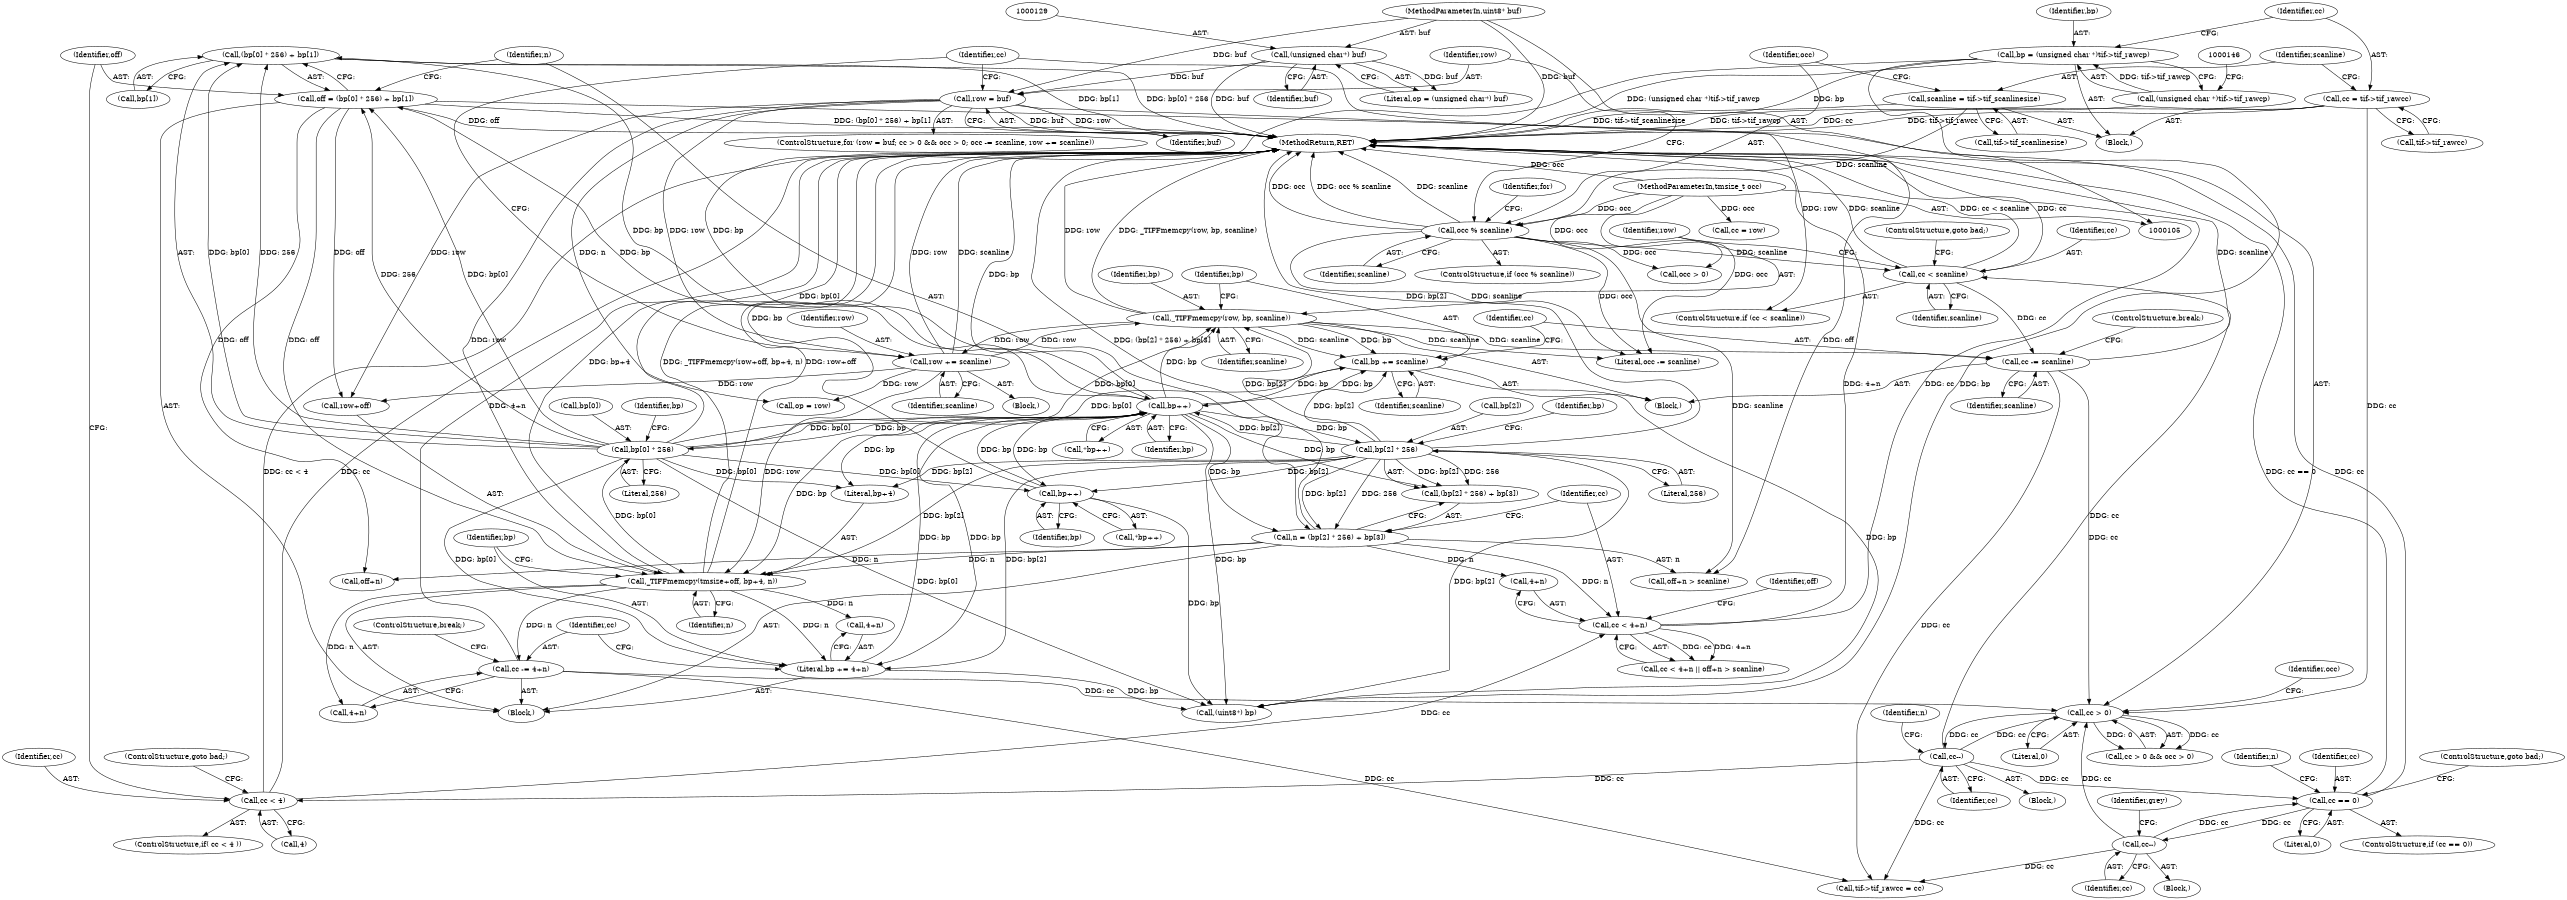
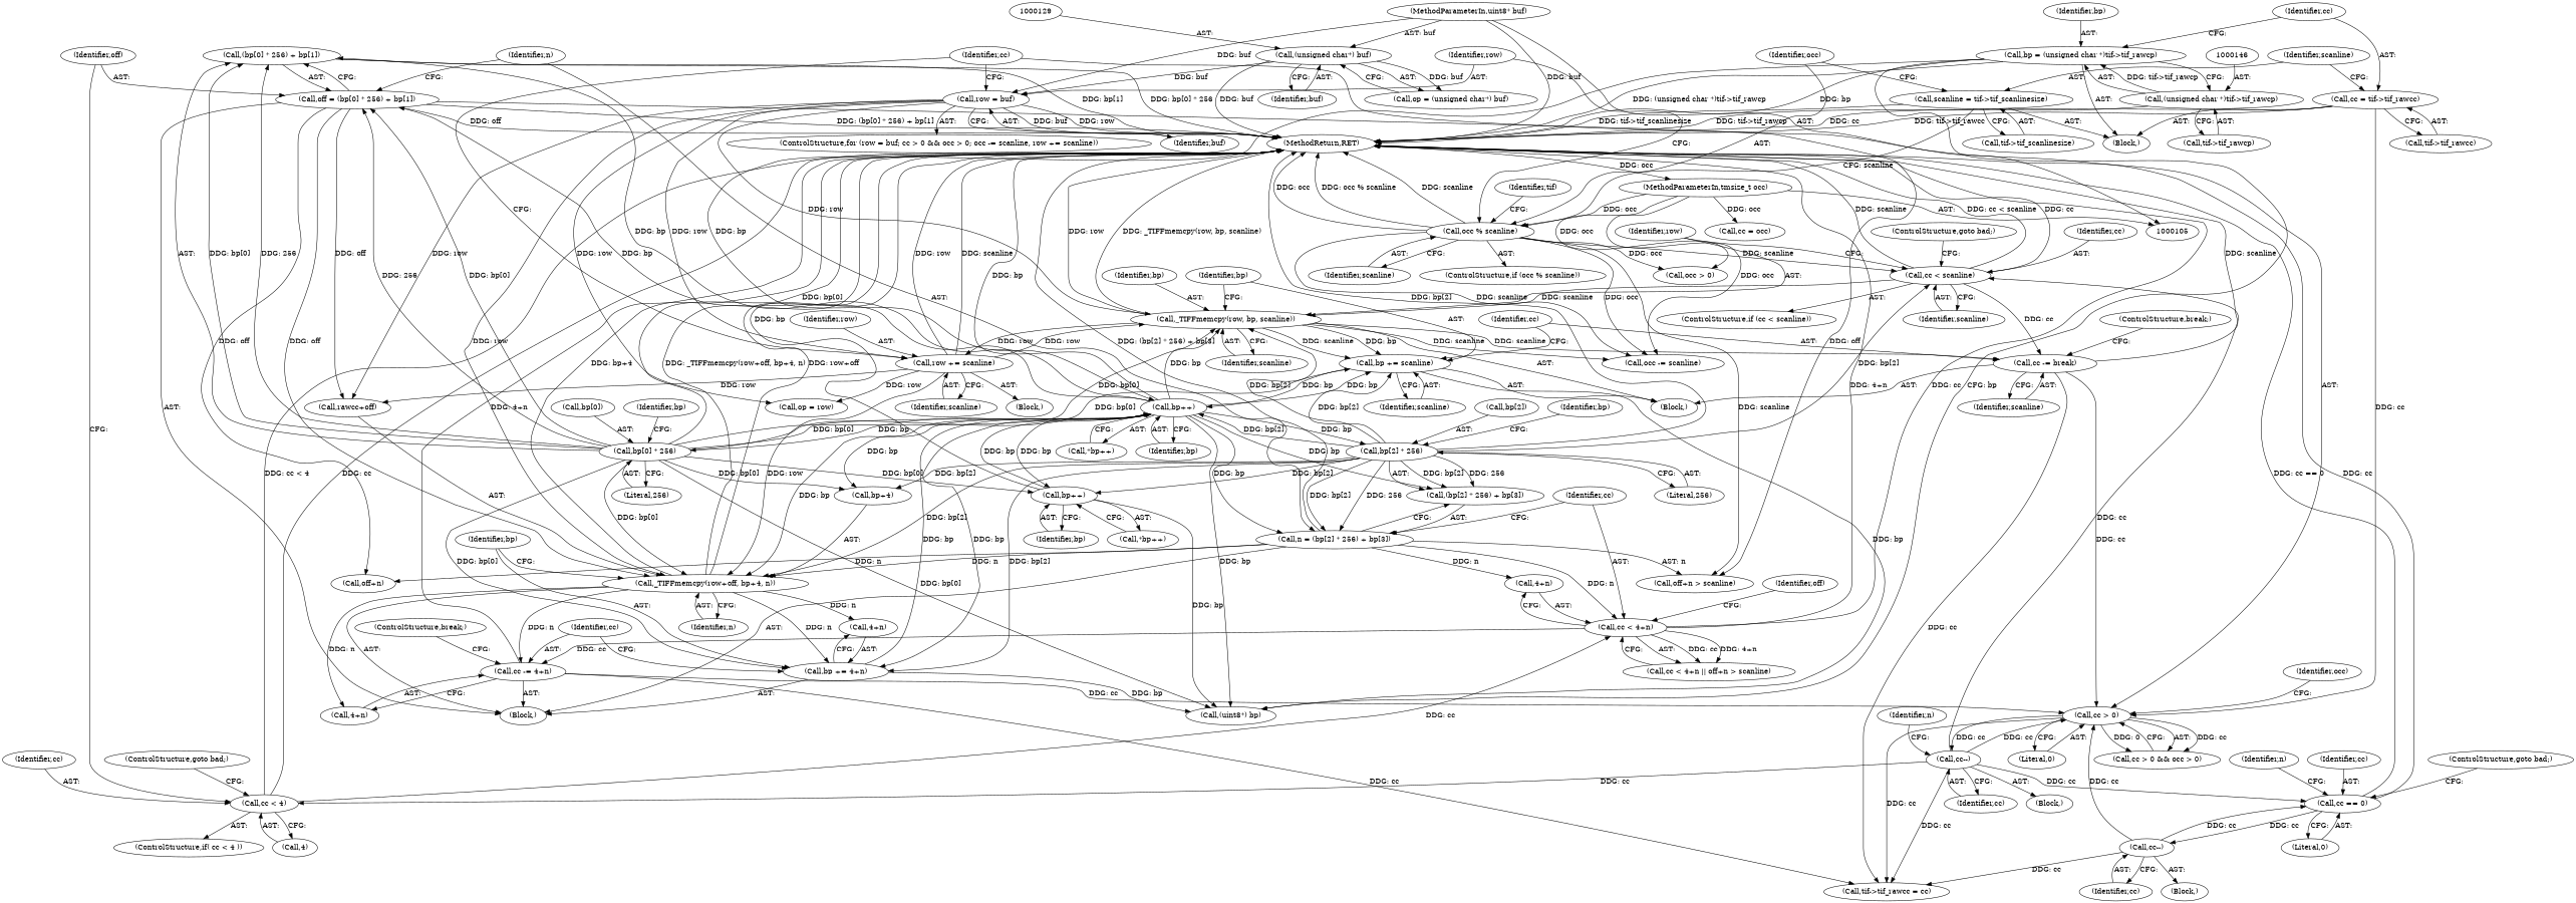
  digraph {
    n1 [label="(Call,(bp[0] * 256) + bp[1])"]
    n2 [label="(Call,off = (bp[0] * 256) + bp[1])"]
-   n3 [label="(Call,bp[1])"]
    n4 [label="(MethodReturn,RET)"]
-   n5 [label="(Call,_TIFFmemcpy(tmsize+off, bp+4, n))"]
-   n6 [label="(Call,row+off)"]
+   n5 [label="(Call,_TIFFmemcpy(row+off, bp+4, n))"]
+   n6 [label="(Call,rawcc+off)"]
    n7 [label="(Block,)"]
    n8 [label="(Call,off+n)"]
    n9 [label="(Call,off+n > scanline)"]
    n10 [label="(Call,bp[0] * 256)"]
    n11 [label="(Call,bp++)"]
    n12 [label="(Call,bp++)"]
    n13 [label="(Call,bp += scanline)"]
    n14 [label="(Call,_TIFFmemcpy(row, bp, scanline))"]
-   n15 [label="(Literal,bp += 4+n)"]
+   n15 [label="(Call,bp += 4+n)"]
    n16 [label="(Literal,256)"]
    n17 [label="(Call,(uint8*) bp)"]
-   n18 [label="(Literal,bp+4)"]
+   n18 [label="(Call,bp+4)"]
    n19 [label="(Call,bp[2] * 256)"]
    n20 [label="(Call,n = (bp[2] * 256) + bp[3])"]
    n21 [label="(Call,(bp[2] * 256) + bp[3])"]
    n22 [label="(Call,*bp++)"]
    n23 [label="(Identifier,bp)"]
    n24 [label="(Identifier,bp)"]
    n25 [label="(Call,*bp++)"]
    n26 [label="(Identifier,scanline)"]
    n27 [label="(Block,)"]
    n28 [label="(Call,row += scanline)"]
-   n29 [label="(Call,cc -= scanline)"]
-   n30 [label="(Literal,occ -= scanline)"]
+   n29 [label="(Call,cc -= break)"]
+   n30 [label="(Call,occ -= scanline)"]
    n31 [label="(Identifier,scanline)"]
    n32 [label="(Call,cc -= 4+n)"]
    n33 [label="(Call,4+n)"]
    n34 [label="(Identifier,n)"]
    n35 [label="(Call,4+n)"]
    n36 [label="(Literal,256)"]
    n37 [label="(Call,cc < 4+n)"]
    n38 [label="(Call,4+n)"]
    n39 [label="(Block,)"]
    n40 [label="(Identifier,scanline)"]
    n41 [label="(Call,op = row)"]
    n42 [label="(Call,cc > 0)"]
    n43 [label="(Call,tif->tif_rawcc = cc)"]
    n44 [label="(Identifier,scanline)"]
    n45 [label="(Call,row = buf)"]
    n46 [label="(ControlStructure,for (row = buf; cc > 0 && occ > 0; occ -= scanline, row += scanline))"]
    n47 [label="(Identifier,buf)"]
    n48 [label="(Call,(unsigned char*) buf)"]
    n49 [label="(Identifier,buf)"]
-   n50 [label="(Literal,op = (unsigned char*) buf)"]
+   n50 [label="(Call,op = (unsigned char*) buf)"]
    n51 [label="(MethodParameterIn,uint8* buf)"]
    1000105
    n53 [label="(Call,cc < scanline)"]
    n54 [label="(Identifier,scanline)"]
    n55 [label="(ControlStructure,if (cc < scanline))"]
    n56 [label="(Call,cc--)"]
    n57 [label="(Call,cc == 0)"]
    n58 [label="(Call,cc < 4)"]
    n59 [label="(Identifier,cc)"]
    n60 [label="(Block,)"]
    n61 [label="(Call,cc > 0 && occ > 0)"]
    n62 [label="(Literal,0)"]
    n63 [label="(Call,cc--)"]
    n64 [label="(Literal,0)"]
-   n65 [label="(ControlStructure,if (cc == 0))"]
    n66 [label="(Call,4)"]
    n67 [label="(ControlStructure,if( cc < 4 ))"]
    n68 [label="(Call,cc = tif->tif_rawcc)"]
    n69 [label="(Block,)"]
    n70 [label="(Call,tif->tif_rawcc)"]
    n71 [label="(Block,)"]
    n72 [label="(Identifier,cc)"]
    n73 [label="(Call,cc < 4+n || off+n > scanline)"]
    n74 [label="(Call,occ % scanline)"]
    n75 [label="(ControlStructure,if (occ % scanline))"]
    n76 [label="(Call,occ > 0)"]
    n77 [label="(Identifier,scanline)"]
    n78 [label="(MethodParameterIn,tmsize_t occ)"]
-   n79 [label="(Call,cc = row)"]
+   n79 [label="(Call,cc = occ)"]
    n80 [label="(Call,scanline = tif->tif_scanlinesize)"]
    n81 [label="(Call,tif->tif_scanlinesize)"]
    n82 [label="(Call,bp = (unsigned char *)tif->tif_rawcp)"]
    n83 [label="(Call,(unsigned char *)tif->tif_rawcp)"]
+   n84 [label="(Call,tif->tif_rawcp)"]
    n85 [label="(Identifier,cc)"]
    n86 [label="(Identifier,cc)"]
    n87 [label="(Identifier,n)"]
    n88 [label="(Call,bp[0])"]
    n89 [label="(ControlStructure,break;)"]
    n90 [label="(Identifier,cc)"]
    n91 [label="(ControlStructure,break;)"]
    n92 [label="(ControlStructure,goto bad;)"]
    n93 [label="(Identifier,bp)"]
    n94 [label="(Identifier,off)"]
    n95 [label="(ControlStructure,goto bad;)"]
    n96 [label="(Identifier,scanline)"]
    n97 [label="(Identifier,cc)"]
    n98 [label="(Identifier,n)"]
    n99 [label="(Identifier,cc)"]
    n100 [label="(Identifier,occ)"]
    n101 [label="(Identifier,bp)"]
    n102 [label="(Identifier,cc)"]
    n103 [label="(Identifier,bp)"]
    n104 [label="(Identifier,row)"]
    n105 [label="(Identifier,off)"]
    n106 [label="(Identifier,row)"]
    n107 [label="(Identifier,occ)"]
    n108 [label="(Identifier,bp)"]
    n109 [label="(Identifier,row)"]
    n110 [label="(ControlStructure,goto bad;)"]
-   n111 [label="(Identifier,for)"]
+   n111 [label="(Identifier,tif)"]
    n112 [label="(Call,bp[2])"]
    n113 [label="(Identifier,cc)"]
-   n114 [label="(Identifier,grey)"]
    n115 [label="(Identifier,bp)"]
    n116 [label="(Identifier,cc)"]
    n117 [label="(Identifier,n)"]
    n118 [label="(Identifier,bp)"]
    1000129
    1000146
    n1 -> n2 [label="AST: "]
-   n1 -> n3 [label="CFG: "]
    n1 -> n4 [label="DDG: bp[1]"]
    n1 -> n4 [label="DDG: bp[0] * 256"]
    n2 -> n1 [label="CFG: "]
    n2 -> n4 [label="DDG: off"]
    n2 -> n4 [label="DDG: (bp[0] * 256) + bp[1]"]
    n2 -> n5 [label="DDG: off"]
    n2 -> n6 [label="DDG: off"]
    n2 -> n7 [label="AST: "]
    n2 -> n8 [label="DDG: off"]
    n2 -> n9 [label="DDG: off"]
-   n3 -> n1 [label="AST: "]
    n5 -> n4 [label="DDG: bp+4"]
    n5 -> n4 [label="DDG: _TIFFmemcpy(row+off, bp+4, n)"]
    n5 -> n4 [label="DDG: row+off"]
    n5 -> n7 [label="AST: "]
    n5 -> n15 [label="DDG: n"]
    n5 -> n32 [label="DDG: n"]
    n5 -> n33 [label="DDG: n"]
    n5 -> n34 [label="CFG: "]
    n5 -> n35 [label="DDG: n"]
    n6 -> n5 [label="AST: "]
    n10 -> n1 [label="AST: "]
    n10 -> n1 [label="DDG: bp[0]"]
    n10 -> n1 [label="DDG: 256"]
    n10 -> n2 [label="DDG: bp[0]"]
    n10 -> n2 [label="DDG: 256"]
    n10 -> n4 [label="DDG: bp[0]"]
    n10 -> n5 [label="DDG: bp[0]"]
    n10 -> n11 [label="DDG: bp[0]"]
    n10 -> n12 [label="DDG: bp[0]"]
    n10 -> n13 [label="DDG: bp[0]"]
    n10 -> n14 [label="DDG: bp[0]"]
    n10 -> n15 [label="DDG: bp[0]"]
    n10 -> n16 [label="CFG: "]
    n10 -> n17 [label="DDG: bp[0]"]
    n10 -> n18 [label="DDG: bp[0]"]
    n11 -> n1 [label="DDG: bp"]
    n11 -> n2 [label="DDG: bp"]
    n11 -> n4 [label="DDG: bp"]
    n11 -> n5 [label="DDG: bp"]
    n11 -> n10 [label="DDG: bp"]
    n11 -> n12 [label="DDG: bp"]
    n11 -> n13 [label="DDG: bp"]
    n11 -> n14 [label="DDG: bp"]
    n11 -> n15 [label="DDG: bp"]
    n11 -> n17 [label="DDG: bp"]
    n11 -> n18 [label="DDG: bp"]
    n11 -> n19 [label="DDG: bp"]
    n11 -> n20 [label="DDG: bp"]
    n11 -> n21 [label="DDG: bp"]
    n11 -> n22 [label="AST: "]
    n11 -> n23 [label="CFG: "]
    n12 -> n4 [label="DDG: bp"]
    n12 -> n11 [label="DDG: bp"]
    n12 -> n17 [label="DDG: bp"]
    n12 -> n24 [label="CFG: "]
    n12 -> n25 [label="AST: "]
    n13 -> n11 [label="DDG: bp"]
    n13 -> n17 [label="DDG: bp"]
    n13 -> n26 [label="CFG: "]
    n13 -> n27 [label="AST: "]
    n14 -> n4 [label="DDG: _TIFFmemcpy(row, bp, scanline)"]
    n14 -> n4 [label="DDG: row"]
    n14 -> n13 [label="DDG: scanline"]
    n14 -> n13 [label="DDG: bp"]
    n14 -> n27 [label="AST: "]
    n14 -> n28 [label="DDG: row"]
    n14 -> n29 [label="DDG: scanline"]
    n14 -> n30 [label="DDG: scanline"]
    n14 -> n31 [label="CFG: "]
    n15 -> n7 [label="AST: "]
    n15 -> n11 [label="DDG: bp"]
    n15 -> n17 [label="DDG: bp"]
    n15 -> n35 [label="CFG: "]
    n16 -> n10 [label="AST: "]
    n18 -> n5 [label="AST: "]
    n19 -> n4 [label="DDG: bp[2]"]
    n19 -> n5 [label="DDG: bp[2]"]
    n19 -> n11 [label="DDG: bp[2]"]
    n19 -> n12 [label="DDG: bp[2]"]
    n19 -> n13 [label="DDG: bp[2]"]
    n19 -> n14 [label="DDG: bp[2]"]
    n19 -> n15 [label="DDG: bp[2]"]
-   n19 -> n17 [label="DDG: bp[2]"]
+   n19 -> n53 [label="DDG: bp[2]"]
    n19 -> n18 [label="DDG: bp[2]"]
    n19 -> n20 [label="DDG: bp[2]"]
    n19 -> n20 [label="DDG: 256"]
    n19 -> n21 [label="AST: "]
    n19 -> n21 [label="DDG: bp[2]"]
    n19 -> n21 [label="DDG: 256"]
    n19 -> n36 [label="CFG: "]
    n20 -> n4 [label="DDG: (bp[2] * 256) + bp[3]"]
    n20 -> n5 [label="DDG: n"]
    n20 -> n7 [label="AST: "]
    n20 -> n8 [label="DDG: n"]
    n20 -> n9 [label="AST: n"]
    n20 -> n21 [label="CFG: "]
    n20 -> n37 [label="DDG: n"]
    n20 -> n38 [label="DDG: n"]
    n21 -> n20 [label="AST: "]
    n22 -> n11 [label="CFG: "]
    n23 -> n11 [label="AST: "]
    n24 -> n12 [label="AST: "]
    n25 -> n12 [label="CFG: "]
    n26 -> n13 [label="AST: "]
    n28 -> n4 [label="DDG: scanline"]
    n28 -> n4 [label="DDG: row"]
    n28 -> n5 [label="DDG: row"]
    n28 -> n6 [label="DDG: row"]
    n28 -> n14 [label="DDG: row"]
    n28 -> n39 [label="AST: "]
    n28 -> n40 [label="CFG: "]
    n28 -> n41 [label="DDG: row"]
    n29 -> n4 [label="DDG: scanline"]
    n29 -> n27 [label="AST: "]
    n29 -> n42 [label="DDG: cc"]
    n29 -> n43 [label="DDG: cc"]
    n29 -> n44 [label="CFG: "]
    n31 -> n14 [label="AST: "]
    n32 -> n4 [label="DDG: 4+n"]
    n32 -> n7 [label="AST: "]
    n32 -> n33 [label="CFG: "]
    n32 -> n42 [label="DDG: cc"]
    n32 -> n43 [label="DDG: cc"]
    n33 -> n32 [label="AST: "]
    n34 -> n5 [label="AST: "]
    n35 -> n15 [label="AST: "]
    n36 -> n19 [label="AST: "]
    n37 -> n4 [label="DDG: cc"]
    n37 -> n4 [label="DDG: 4+n"]
+   n37 -> n32 [label="DDG: cc"]
    n37 -> n38 [label="CFG: "]
    n37 -> n73 [label="AST: "]
    n37 -> n73 [label="DDG: cc"]
    n37 -> n73 [label="DDG: 4+n"]
    n38 -> n37 [label="AST: "]
    n40 -> n28 [label="AST: "]
+   n42 -> n43 [label="DDG: cc"]
    n42 -> n56 [label="DDG: cc"]
    n42 -> n61 [label="AST: "]
    n42 -> n61 [label="DDG: cc"]
    n42 -> n61 [label="DDG: 0"]
    n42 -> n62 [label="CFG: "]
    n44 -> n29 [label="AST: "]
    n45 -> n4 [label="DDG: buf"]
    n45 -> n4 [label="DDG: row"]
    n45 -> n5 [label="DDG: row"]
    n45 -> n6 [label="DDG: row"]
-   n45 -> n55 [label="DDG: row"]
+   n45 -> n14 [label="DDG: row"]
    n45 -> n28 [label="DDG: row"]
-   n45 -> n41 [label="DDG: n"]
+   n45 -> n41 [label="DDG: row"]
    n45 -> n46 [label="AST: "]
    n45 -> n47 [label="CFG: "]
    n47 -> n45 [label="AST: "]
    n48 -> n4 [label="DDG: buf"]
    n48 -> n45 [label="DDG: buf"]
    n48 -> n49 [label="CFG: "]
    n48 -> n50 [label="AST: "]
    n48 -> n50 [label="DDG: buf"]
    n49 -> n48 [label="AST: "]
    n50 -> n48 [label="CFG: "]
    n51 -> n4 [label="DDG: buf"]
    n51 -> n45 [label="DDG: buf"]
    n51 -> n48 [label="AST: buf"]
    n51 -> 1000105 [label="AST: "]
    n53 -> n4 [label="DDG: cc"]
    n53 -> n4 [label="DDG: scanline"]
    n53 -> n4 [label="DDG: cc < scanline"]
+   n53 -> n14 [label="DDG: scanline"]
    n53 -> n29 [label="DDG: cc"]
    n53 -> n54 [label="CFG: "]
    n53 -> n55 [label="AST: "]
    n54 -> n53 [label="AST: "]
    n56 -> n42 [label="DDG: cc"]
    n56 -> n43 [label="DDG: cc"]
    n56 -> n53 [label="DDG: cc"]
    n56 -> n57 [label="DDG: cc"]
    n56 -> n58 [label="DDG: cc"]
    n56 -> n59 [label="CFG: "]
    n56 -> n60 [label="AST: "]
    n57 -> n4 [label="DDG: cc"]
    n57 -> n4 [label="DDG: cc == 0"]
    n57 -> n63 [label="DDG: cc"]
    n57 -> n64 [label="CFG: "]
-   n57 -> n65 [label="AST: "]
    n58 -> n4 [label="DDG: cc"]
    n58 -> n4 [label="DDG: cc < 4"]
    n58 -> n37 [label="DDG: cc"]
    n58 -> n66 [label="CFG: "]
    n58 -> n67 [label="AST: "]
    n59 -> n56 [label="AST: "]
-   n61 -> n42 [label="AST: "]
+   n61 -> n42 [label="CFG: "]
    n62 -> n42 [label="AST: "]
    n63 -> n42 [label="DDG: cc"]
    n63 -> n43 [label="DDG: cc"]
    n63 -> n57 [label="DDG: cc"]
    n63 -> n71 [label="AST: "]
    n63 -> n72 [label="CFG: "]
    n64 -> n57 [label="AST: "]
    n66 -> n58 [label="AST: "]
    n68 -> n4 [label="DDG: cc"]
    n68 -> n4 [label="DDG: tif->tif_rawcc"]
    n68 -> n42 [label="DDG: cc"]
    n68 -> n69 [label="AST: "]
    n68 -> n70 [label="CFG: "]
-   n70 -> n68 [label="CFG: "]
+   n70 -> n68 [label="AST: "]
    n72 -> n63 [label="AST: "]
    n73 -> n37 [label="CFG: "]
    n74 -> n4 [label="DDG: scanline"]
    n74 -> n4 [label="DDG: occ"]
    n74 -> n4 [label="DDG: occ % scanline"]
    n74 -> n9 [label="DDG: scanline"]
    n74 -> n30 [label="DDG: scanline"]
    n74 -> n30 [label="DDG: occ"]
    n74 -> n53 [label="DDG: scanline"]
    n74 -> n75 [label="AST: "]
    n74 -> n76 [label="DDG: occ"]
    n74 -> n77 [label="CFG: "]
    n77 -> n74 [label="AST: "]
-   n78 -> n4 [label="DDG: occ"]
+   n4 -> n78 [label="DDG: occ"]
    n78 -> n30 [label="DDG: occ"]
    n78 -> 1000105 [label="AST: "]
    n78 -> n74 [label="DDG: occ"]
    n78 -> n76 [label="DDG: occ"]
    n78 -> n79 [label="DDG: occ"]
    n80 -> n4 [label="DDG: tif->tif_scanlinesize"]
    n80 -> n69 [label="AST: "]
-   n80 -> n74 [label="DDG: scanline"]
+   n80 -> n74 [label="CFG: scanline"]
    n80 -> n81 [label="CFG: "]
    n81 -> n80 [label="AST: "]
    n82 -> n4 [label="DDG: bp"]
    n82 -> n4 [label="DDG: (unsigned char *)tif->tif_rawcp"]
    n82 -> n11 [label="DDG: bp"]
-   n82 -> n17 [label="DDG: bp"]
+   n82 -> n17 [label="CFG: bp"]
    n82 -> n69 [label="AST: "]
    n82 -> n83 [label="CFG: "]
    n83 -> n4 [label="DDG: tif->tif_rawcp"]
    n83 -> n82 [label="AST: "]
    n83 -> n82 [label="DDG: tif->tif_rawcp"]
+   n83 -> n84 [label="CFG: "]
+   n84 -> n83 [label="AST: "]
    n85 -> n58 [label="AST: "]
    n86 -> n13 [label="CFG: "]
    n86 -> n29 [label="AST: "]
    n87 -> n2 [label="CFG: "]
    n87 -> n20 [label="AST: "]
    n88 -> n10 [label="AST: "]
    n89 -> n32 [label="CFG: "]
    n90 -> n15 [label="CFG: "]
    n90 -> n32 [label="AST: "]
    n91 -> n29 [label="CFG: "]
    n92 -> n57 [label="CFG: "]
    n93 -> n5 [label="CFG: "]
    n93 -> n15 [label="AST: "]
    n94 -> n2 [label="AST: "]
    n94 -> n58 [label="CFG: "]
    n95 -> n53 [label="CFG: "]
    n96 -> n68 [label="CFG: "]
    n96 -> n80 [label="AST: "]
    n97 -> n68 [label="AST: "]
    n97 -> n82 [label="CFG: "]
    n98 -> n57 [label="CFG: "]
    n99 -> n57 [label="AST: "]
    n100 -> n42 [label="CFG: "]
    n101 -> n13 [label="AST: "]
    n101 -> n14 [label="CFG: "]
    n102 -> n53 [label="AST: "]
    n103 -> n14 [label="AST: "]
    n104 -> n45 [label="AST: "]
    n104 -> n74 [label="CFG: "]
    n105 -> n37 [label="CFG: "]
    n106 -> n28 [label="AST: "]
    n107 -> n74 [label="AST: "]
    n107 -> n80 [label="CFG: "]
    n108 -> n10 [label="CFG: "]
    n109 -> n14 [label="AST: "]
    n109 -> n53 [label="CFG: "]
    n110 -> n58 [label="CFG: "]
    n111 -> n74 [label="CFG: "]
    n112 -> n19 [label="AST: "]
    n113 -> n20 [label="CFG: "]
    n113 -> n37 [label="AST: "]
-   n114 -> n63 [label="CFG: "]
    n115 -> n82 [label="AST: "]
    n116 -> n28 [label="CFG: "]
    n116 -> n42 [label="AST: "]
    n116 -> n45 [label="CFG: "]
    n117 -> n56 [label="CFG: "]
    n118 -> n19 [label="CFG: "]
    1000129 -> n48 [label="AST: "]
-   1000146 -> n83 [label="CFG: "]
+   1000146 -> n83 [label="AST: "]
  }
